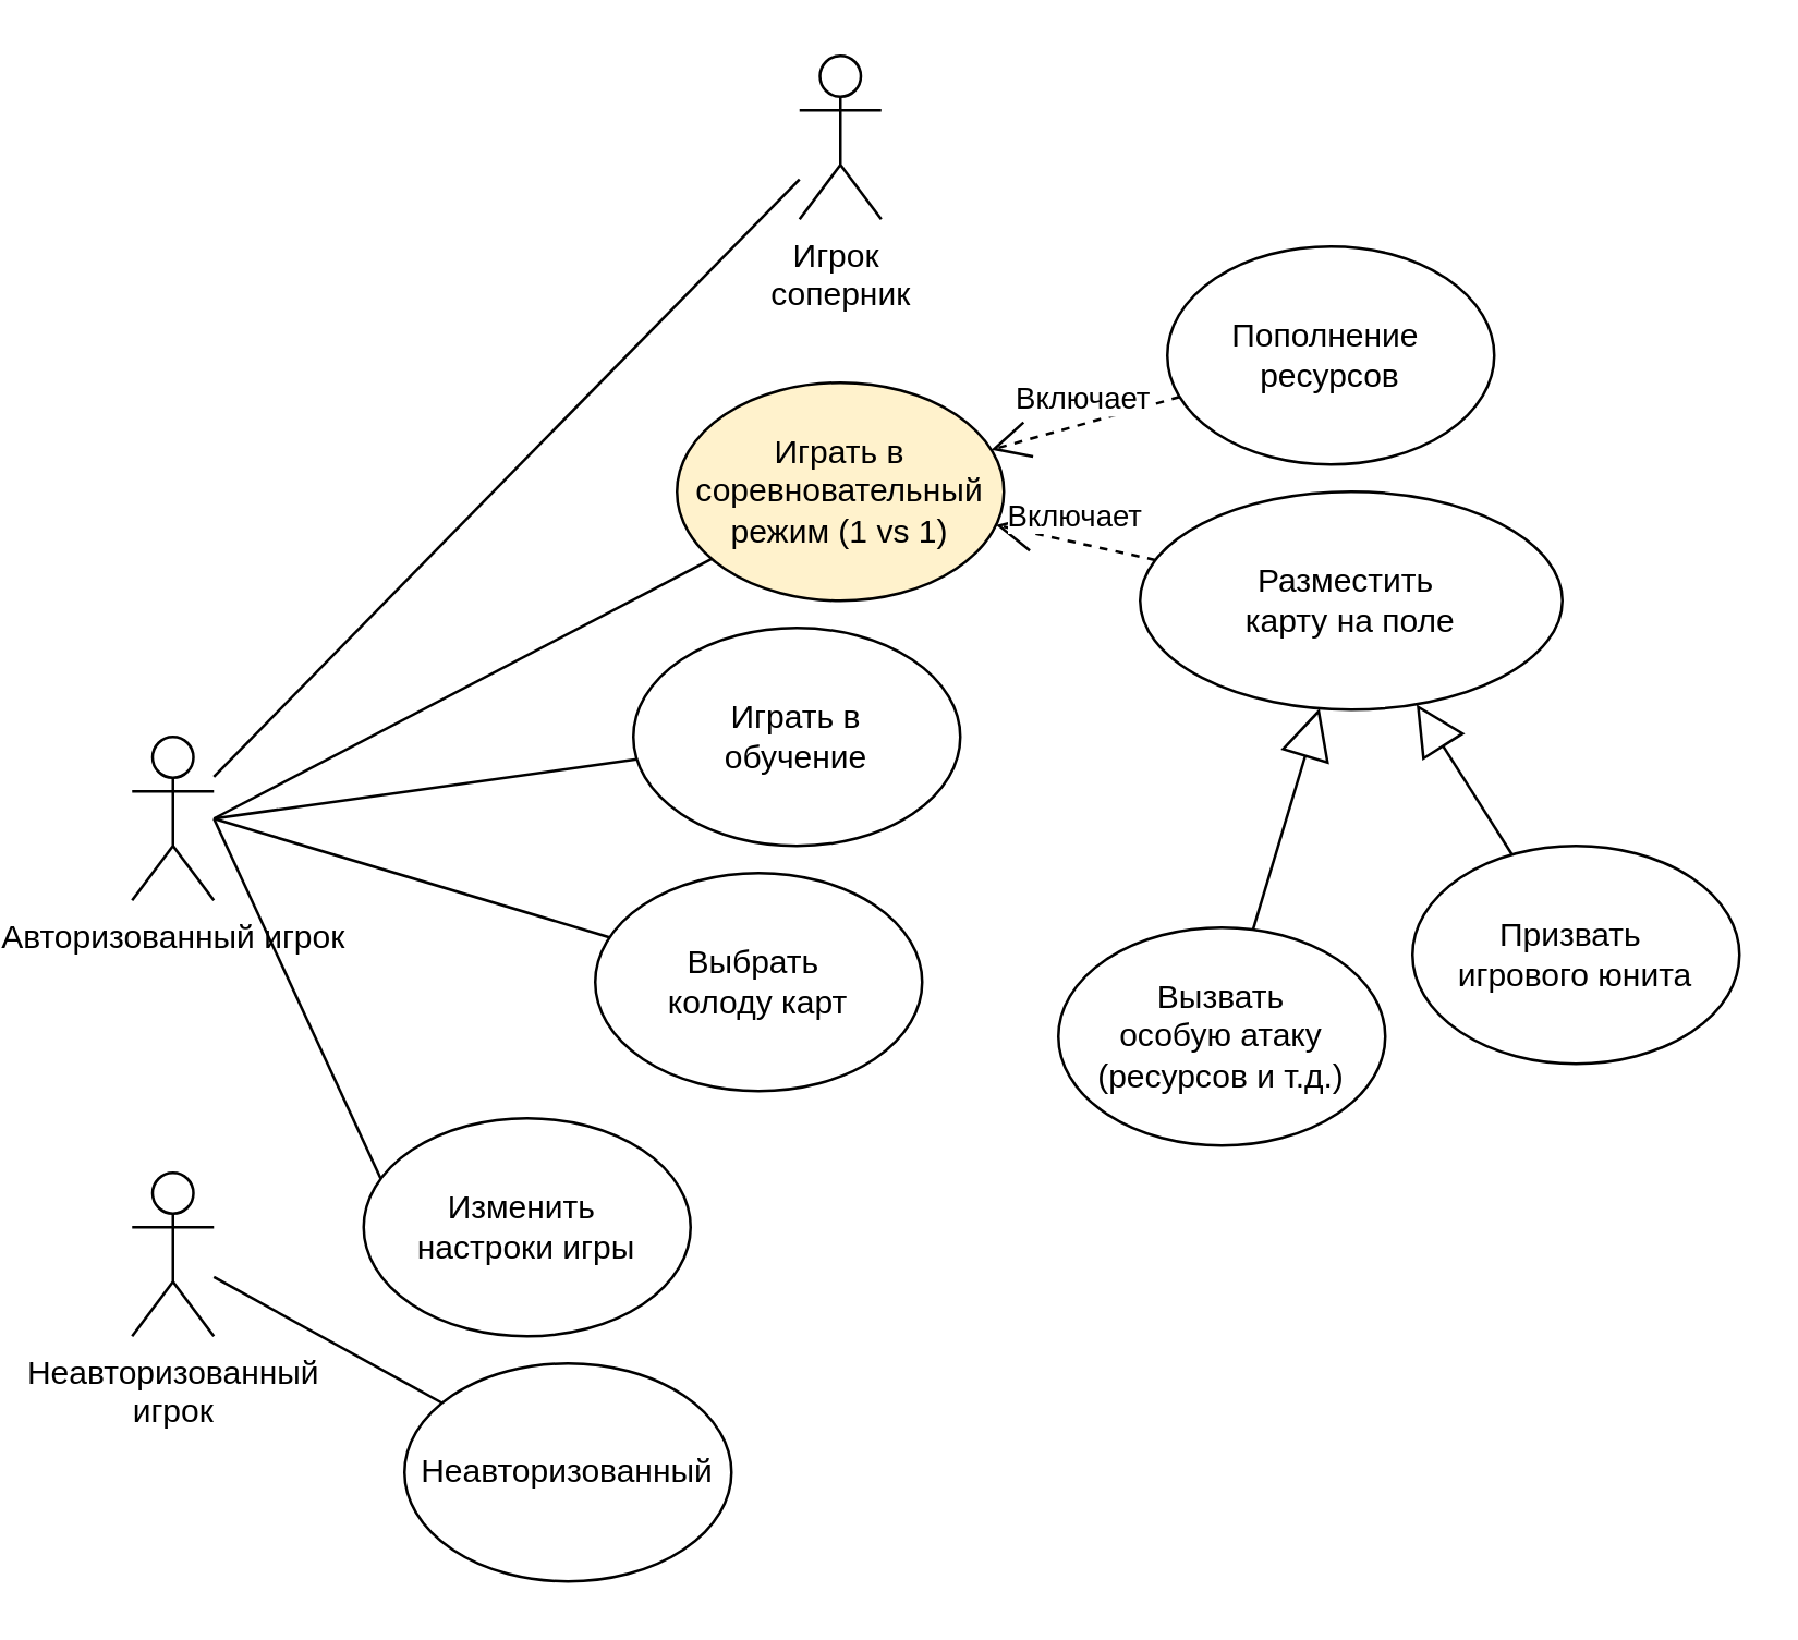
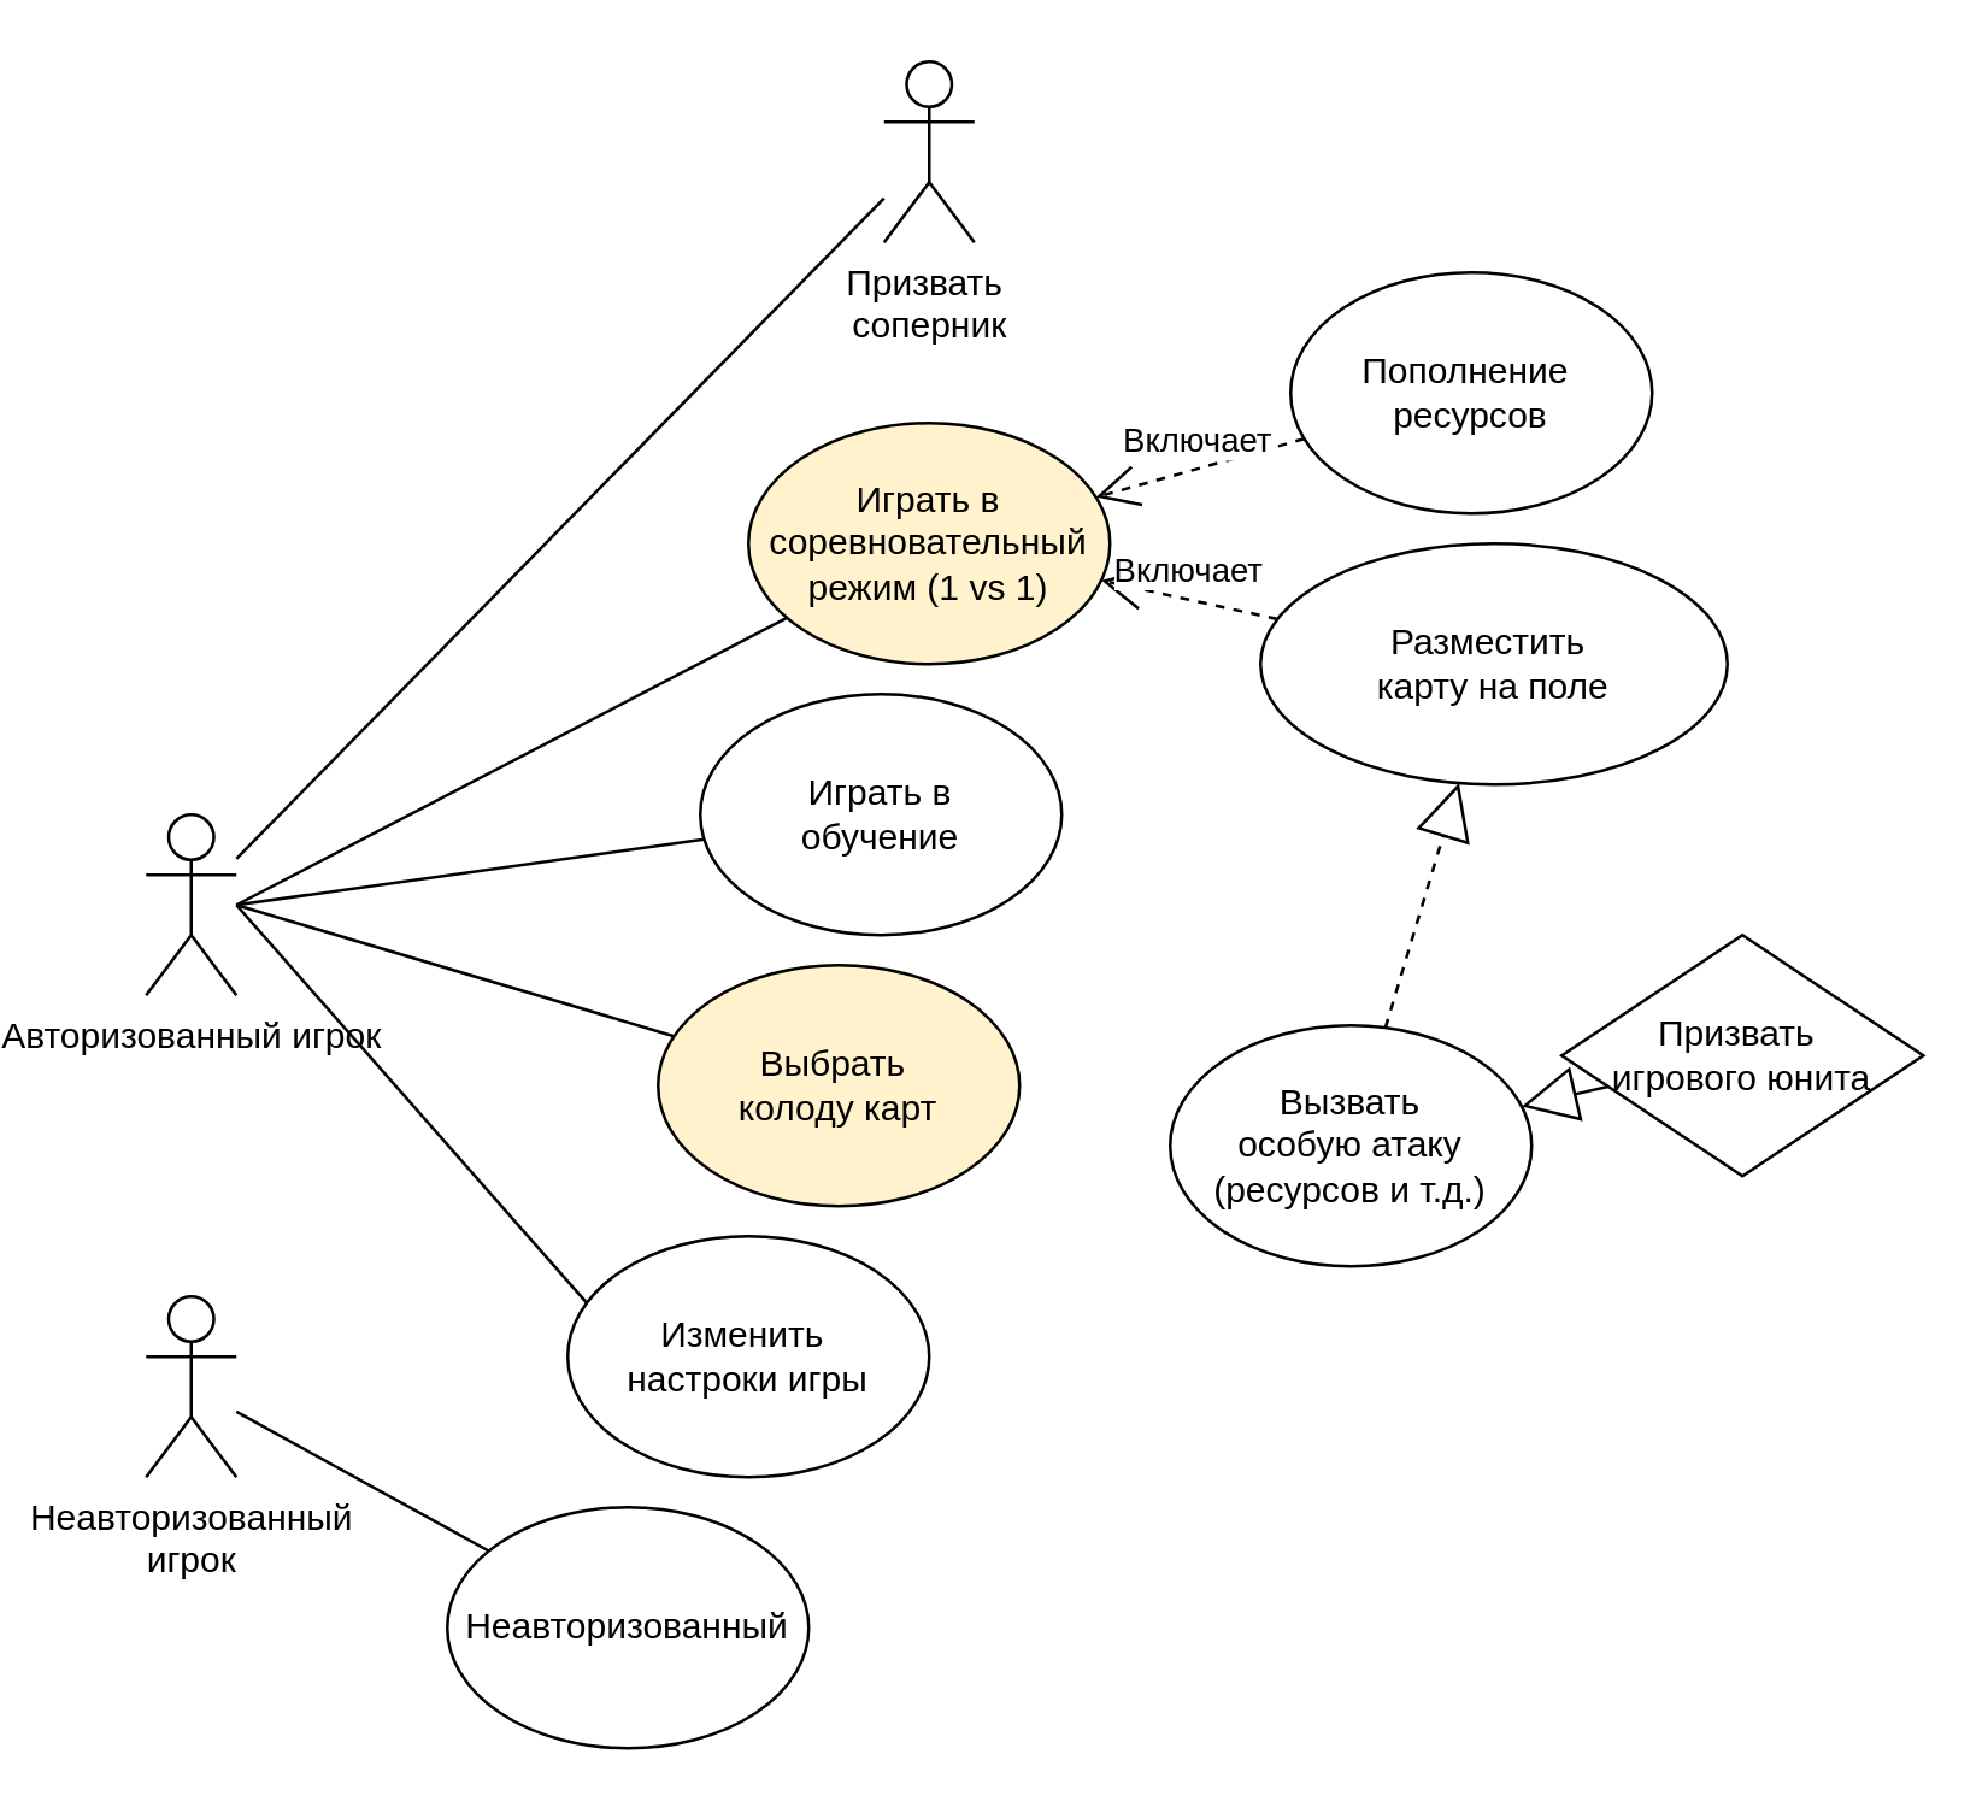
  <mxCell id="0" />
  <mxCell id="1" parent="0" />
  <mxCell id="2" value="Неавторизованный&lt;br&gt;игрок" style="shape=umlActor;verticalLabelPosition=bottom;verticalAlign=top;html=1;outlineConnect=0;" parent="1" vertex="1"><mxGeometry x="20" y="430" width="30" height="60" as="geometry" /></mxCell>
- <mxCell id="3" value="Изменить&amp;nbsp;&lt;div&gt;настроки игры&lt;/div&gt;" style="ellipse;whiteSpace=wrap;html=1;" parent="1" vertex="1"><mxGeometry x="105" y="410" width="120" height="80" as="geometry" /></mxCell>
+ <mxCell id="3" value="Изменить&amp;nbsp;&lt;div&gt;настроки игры&lt;/div&gt;" style="ellipse;whiteSpace=wrap;html=1;" parent="1" vertex="1"><mxGeometry x="160" y="410" width="120" height="80" as="geometry" /></mxCell>
  <mxCell id="4" value="&lt;div&gt;Играть в&lt;/div&gt;&lt;div&gt;обучение&lt;/div&gt;" style="ellipse;whiteSpace=wrap;html=1;" parent="1" vertex="1"><mxGeometry x="204" y="230" width="120" height="80" as="geometry" /></mxCell>
  <mxCell id="5" value="&lt;div&gt;Играть в&lt;/div&gt;&lt;div&gt;соревновательный режим (1 vs 1)&lt;/div&gt;" style="ellipse;whiteSpace=wrap;html=1;fillColor=#fff2cc;" parent="1" vertex="1"><mxGeometry x="220" y="140" width="120" height="80" as="geometry" /></mxCell>
  <mxCell id="6" value="Авторизованный игрок" style="shape=umlActor;verticalLabelPosition=bottom;verticalAlign=top;html=1;outlineConnect=0;" parent="1" vertex="1"><mxGeometry x="20" y="270" width="30" height="60" as="geometry" /></mxCell>
  <mxCell id="7" value="" style="endArrow=none;endSize=16;endFill=0;html=1;rounded=0;" parent="1" target="4" edge="1"><mxGeometry width="160" relative="1" as="geometry"><mxPoint x="50" y="300" as="sourcePoint" /><mxPoint x="145" y="166" as="targetPoint" /></mxGeometry></mxCell>
  <mxCell id="8" value="" style="endArrow=none;endSize=16;endFill=0;html=1;rounded=0;entryX=0.052;entryY=0.276;entryDx=0;entryDy=0;entryPerimeter=0;" parent="1" target="3" edge="1"><mxGeometry width="160" relative="1" as="geometry"><mxPoint x="50" y="300" as="sourcePoint" /><mxPoint x="174" y="275" as="targetPoint" /></mxGeometry></mxCell>
  <mxCell id="9" value="" style="endArrow=none;endSize=16;endFill=0;html=1;rounded=0;" parent="1" target="5" edge="1"><mxGeometry width="160" relative="1" as="geometry"><mxPoint x="50" y="300" as="sourcePoint" /><mxPoint x="138" y="177" as="targetPoint" /></mxGeometry></mxCell>
  <mxCell id="10" value="Неавторизованный" style="ellipse;whiteSpace=wrap;html=1;" parent="1" vertex="1"><mxGeometry x="120" y="500" width="120" height="80" as="geometry" /></mxCell>
  <mxCell id="11" value="" style="endArrow=none;endSize=16;endFill=0;html=1;rounded=0;" parent="1" source="2" target="10" edge="1"><mxGeometry width="160" relative="1" as="geometry"><mxPoint x="60" y="310" as="sourcePoint" /><mxPoint x="176" y="382" as="targetPoint" /></mxGeometry></mxCell>
- <mxCell id="12" value="&lt;div&gt;Выбрать&amp;nbsp;&lt;/div&gt;&lt;div&gt;колоду карт&lt;/div&gt;" style="ellipse;whiteSpace=wrap;html=1;" parent="1" vertex="1"><mxGeometry x="190" y="320" width="120" height="80" as="geometry" /></mxCell>
+ <mxCell id="12" value="&lt;div&gt;Выбрать&amp;nbsp;&lt;/div&gt;&lt;div&gt;колоду карт&lt;/div&gt;" style="ellipse;whiteSpace=wrap;html=1;fillColor=#fff2cc;" parent="1" vertex="1"><mxGeometry x="190" y="320" width="120" height="80" as="geometry" /></mxCell>
  <mxCell id="13" value="" style="endArrow=none;endSize=16;endFill=0;html=1;rounded=0;" parent="1" target="12" edge="1"><mxGeometry width="160" relative="1" as="geometry"><mxPoint x="50" y="300" as="sourcePoint" /><mxPoint x="158" y="257" as="targetPoint" /></mxGeometry></mxCell>
  <mxCell id="14" value="&lt;div&gt;Разместить&amp;nbsp;&lt;/div&gt;&lt;div&gt;карту&amp;nbsp;&lt;span style=&quot;background-color: initial;&quot;&gt;на поле&lt;/span&gt;&lt;/div&gt;" style="ellipse;whiteSpace=wrap;html=1;" parent="1" vertex="1"><mxGeometry x="390" y="180" width="155" height="80" as="geometry" /></mxCell>
  <mxCell id="15" value="" style="endArrow=open;dashed=1;endFill=0;endSize=12;html=1;rounded=0;" parent="1" source="14" target="5" edge="1"><mxGeometry width="160" relative="1" as="geometry"><mxPoint x="380" y="300" as="sourcePoint" /><mxPoint x="540" y="300" as="targetPoint" /></mxGeometry></mxCell>
  <mxCell id="16" value="Включает" style="edgeLabel;html=1;align=center;verticalAlign=middle;resizable=0;points=[];" parent="15" vertex="1" connectable="0"><mxGeometry x="0.029" y="-2" relative="1" as="geometry"><mxPoint y="-8" as="offset" /></mxGeometry></mxCell>
- <mxCell id="17" value="Игрок&amp;nbsp;&lt;div&gt;соперник&lt;/div&gt;" style="shape=umlActor;verticalLabelPosition=bottom;verticalAlign=top;html=1;outlineConnect=0;" parent="1" vertex="1"><mxGeometry x="265" width="30" height="60" as="geometry" y="20" /></mxCell>
+ <mxCell id="17" value="Призвать&amp;nbsp;&lt;div&gt;соперник&lt;/div&gt;" style="shape=umlActor;verticalLabelPosition=bottom;verticalAlign=top;html=1;outlineConnect=0;" parent="1" vertex="1"><mxGeometry x="265" width="30" height="60" as="geometry" y="20" /></mxCell>
  <mxCell id="18" value="" style="endArrow=none;endSize=16;endFill=0;html=1;rounded=0;" parent="1" source="17" target="6" edge="1"><mxGeometry x="0.565" y="78" width="160" relative="1" as="geometry"><mxPoint x="470" y="24" as="sourcePoint" /><mxPoint x="520" y="90" as="targetPoint" /><mxPoint as="offset" /></mxGeometry></mxCell>
- <mxCell id="19" value="Призвать&amp;nbsp;&lt;div&gt;игрового юнита&lt;/div&gt;" style="ellipse;whiteSpace=wrap;html=1;" parent="1" vertex="1"><mxGeometry x="490" y="310" width="120" height="80" as="geometry" /></mxCell>
+ <mxCell id="19" value="Призвать&amp;nbsp;&lt;div&gt;игрового юнита&lt;/div&gt;" style="rhombus;whiteSpace=wrap;html=1;" parent="1" vertex="1"><mxGeometry x="490" y="310" width="120" height="80" as="geometry" /></mxCell>
  <mxCell id="20" value="Вызвать &lt;br&gt;особую атаку&lt;div&gt;(ресурсов и т.д.)&lt;/div&gt;" style="ellipse;whiteSpace=wrap;html=1;" parent="1" vertex="1"><mxGeometry x="360" y="340" width="120" height="80" as="geometry" /></mxCell>
- <mxCell id="21" value="" style="endArrow=block;endSize=16;endFill=0;html=1;rounded=0;" parent="1" source="19" target="14" edge="1"><mxGeometry width="160" relative="1" as="geometry"><mxPoint x="500" y="349.76" as="sourcePoint" /><mxPoint x="660" y="349.76" as="targetPoint" /></mxGeometry></mxCell>
- <mxCell id="22" value="" style="endArrow=block;endSize=16;endFill=0;html=1;rounded=0;" parent="1" source="20" target="14" edge="1"><mxGeometry width="160" relative="1" as="geometry"><mxPoint x="510" y="359.76" as="sourcePoint" /><mxPoint x="670" y="359.76" as="targetPoint" /></mxGeometry></mxCell>
+ <mxCell id="21" value="" style="endArrow=block;endSize=16;endFill=0;html=1;rounded=0;" parent="1" source="19" target="20" edge="1"><mxGeometry width="160" relative="1" as="geometry"><mxPoint x="500" y="349.76" as="sourcePoint" /><mxPoint x="660" y="349.76" as="targetPoint" /></mxGeometry></mxCell>
+ <mxCell id="22" value="" style="endArrow=block;endSize=16;endFill=0;html=1;rounded=0;dashed=1;" parent="1" source="20" target="14" edge="1"><mxGeometry width="160" relative="1" as="geometry"><mxPoint x="510" y="359.76" as="sourcePoint" /><mxPoint x="670" y="359.76" as="targetPoint" /></mxGeometry></mxCell>
  <mxCell id="23" value="&lt;div&gt;Пополнение&amp;nbsp;&lt;/div&gt;&lt;div&gt;ресурсов&lt;/div&gt;" style="ellipse;whiteSpace=wrap;html=1;" parent="1" vertex="1"><mxGeometry x="400" y="90" width="120" height="80" as="geometry" /></mxCell>
  <mxCell id="24" value="" style="endArrow=open;dashed=1;endFill=0;endSize=12;html=1;rounded=0;" parent="1" source="23" target="5" edge="1"><mxGeometry width="160" relative="1" as="geometry"><mxPoint x="434" y="138" as="sourcePoint" /><mxPoint x="340" y="120" as="targetPoint" /></mxGeometry></mxCell>
  <mxCell id="25" value="Включает" style="edgeLabel;html=1;align=center;verticalAlign=middle;resizable=0;points=[];" parent="24" vertex="1" connectable="0"><mxGeometry x="0.029" y="-2" relative="1" as="geometry"><mxPoint y="-8" as="offset" /></mxGeometry></mxCell>
